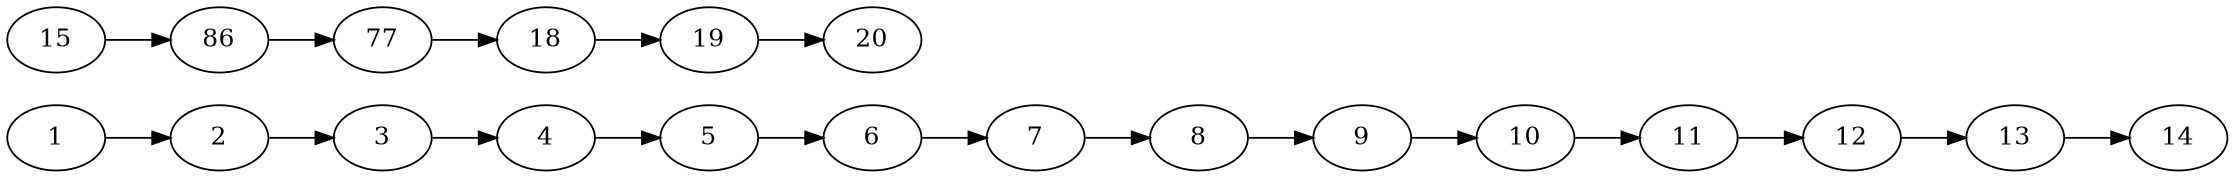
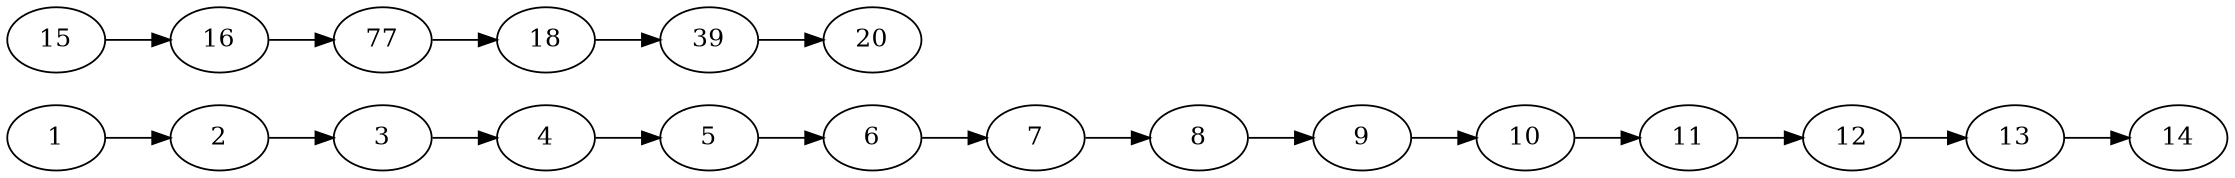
  digraph {
    rankdir=LR
    node [alpha=0.15]
    1 [alpha=0.10 expect_size=37613568]
    2 [alpha=0.12 expect_size=40977408]
    3 [alpha=0.19 expect_size=17059840]
    4 [alpha=0.09 expect_size=13640704]
    5 [alpha=0.13 expect_size=9649152]
    6 [alpha=0.02 expect_size=52045824]
    7 [alpha=0.12 expect_size=47550464]
    8 [alpha=0.11 expect_size=36413440]
    9 [alpha=0.09 expect_size=15523840]
    10 [expect_size=26682368]
    11 [expect_size=38429696]
    12 [alpha=0.19 expect_size=15664128]
    13 [expect_size=43694080]
    14 [alpha=0.04 expect_size=40915968]
    15 [alpha=0.04 expect_size=14744576]
-   16 [alpha=0.04 expect_size=45344768 label=86]
+   16 [alpha=0.04 expect_size=45344768]
    n17 [alpha=0.14 expect_size=50841600 label=77]
    18 [alpha=0.17 expect_size=31874048]
-   19 [alpha=0.03 expect_size=9698304]
+   19 [alpha=0.03 expect_size=9698304 label=39]
    20 [alpha=0.10 expect_size=30648320]
    1 -> 2
    2 -> 3
    3 -> 4
    4 -> 5
    5 -> 6
    6 -> 7
    7 -> 8
    8 -> 9
    9 -> 10
    10 -> 11
    11 -> 12
    12 -> 13
    13 -> 14
    15 -> 16
    16 -> n17
    n17 -> 18
    18 -> 19
    19 -> 20
  }
